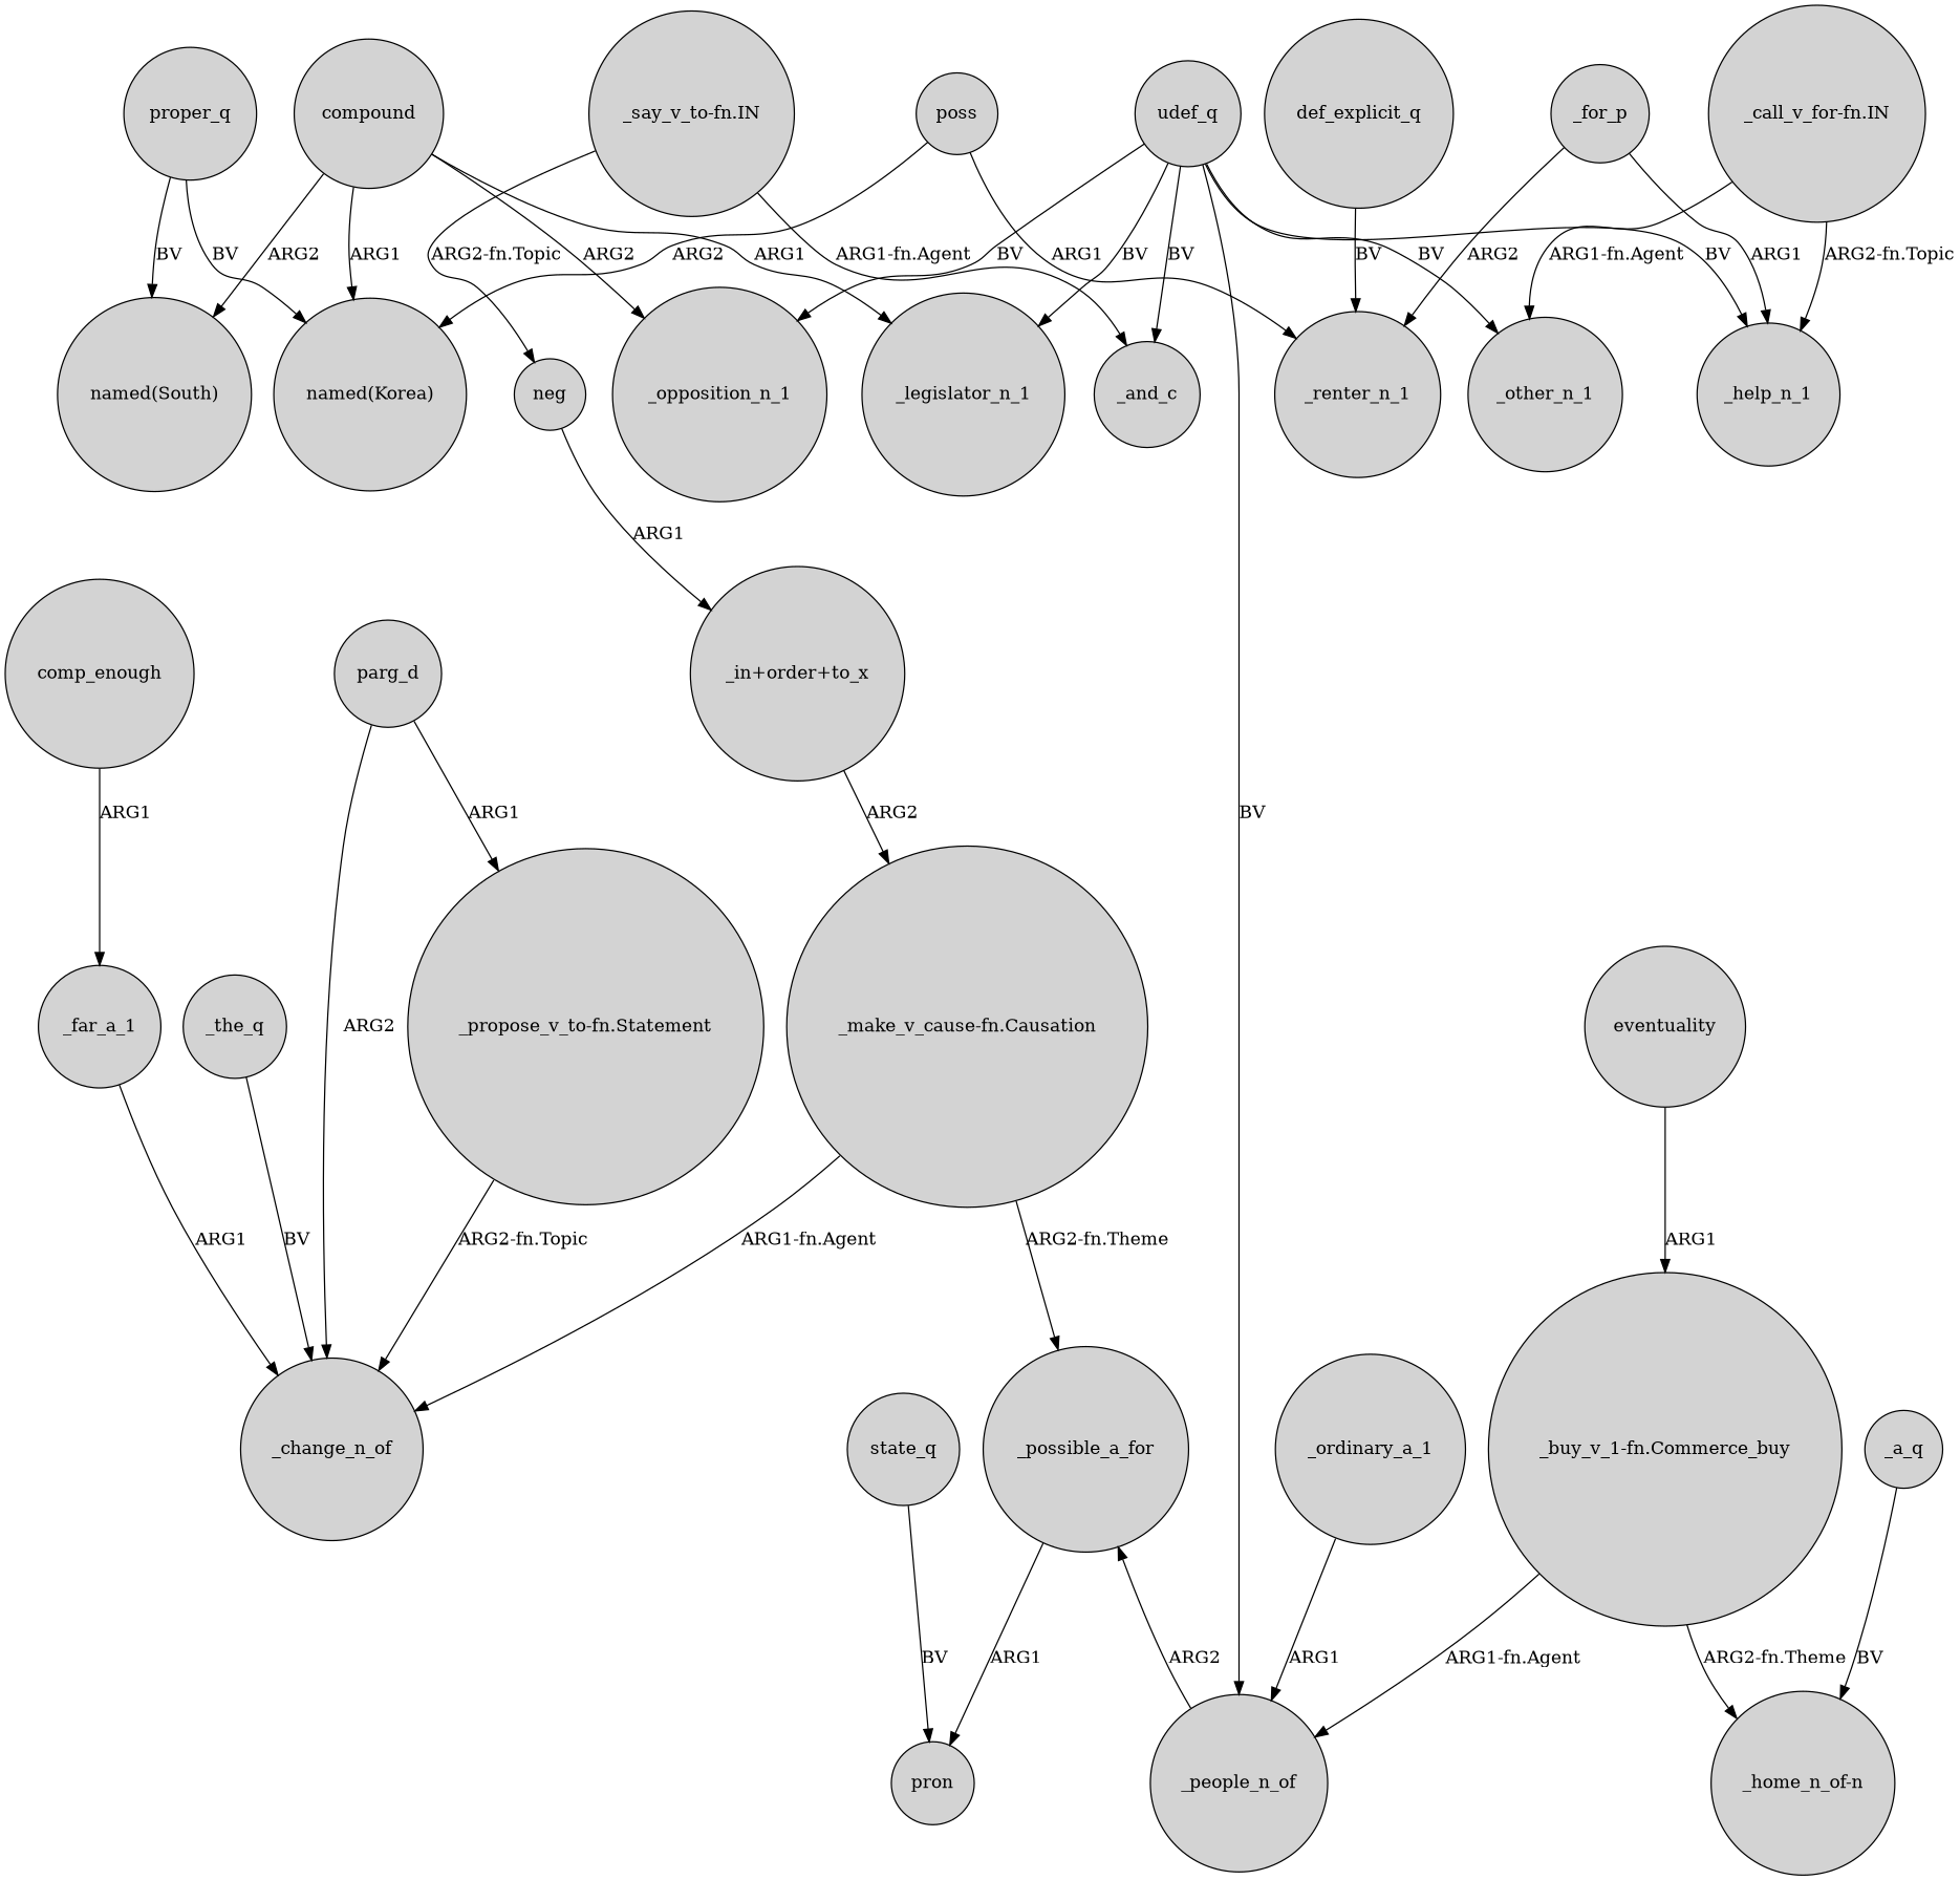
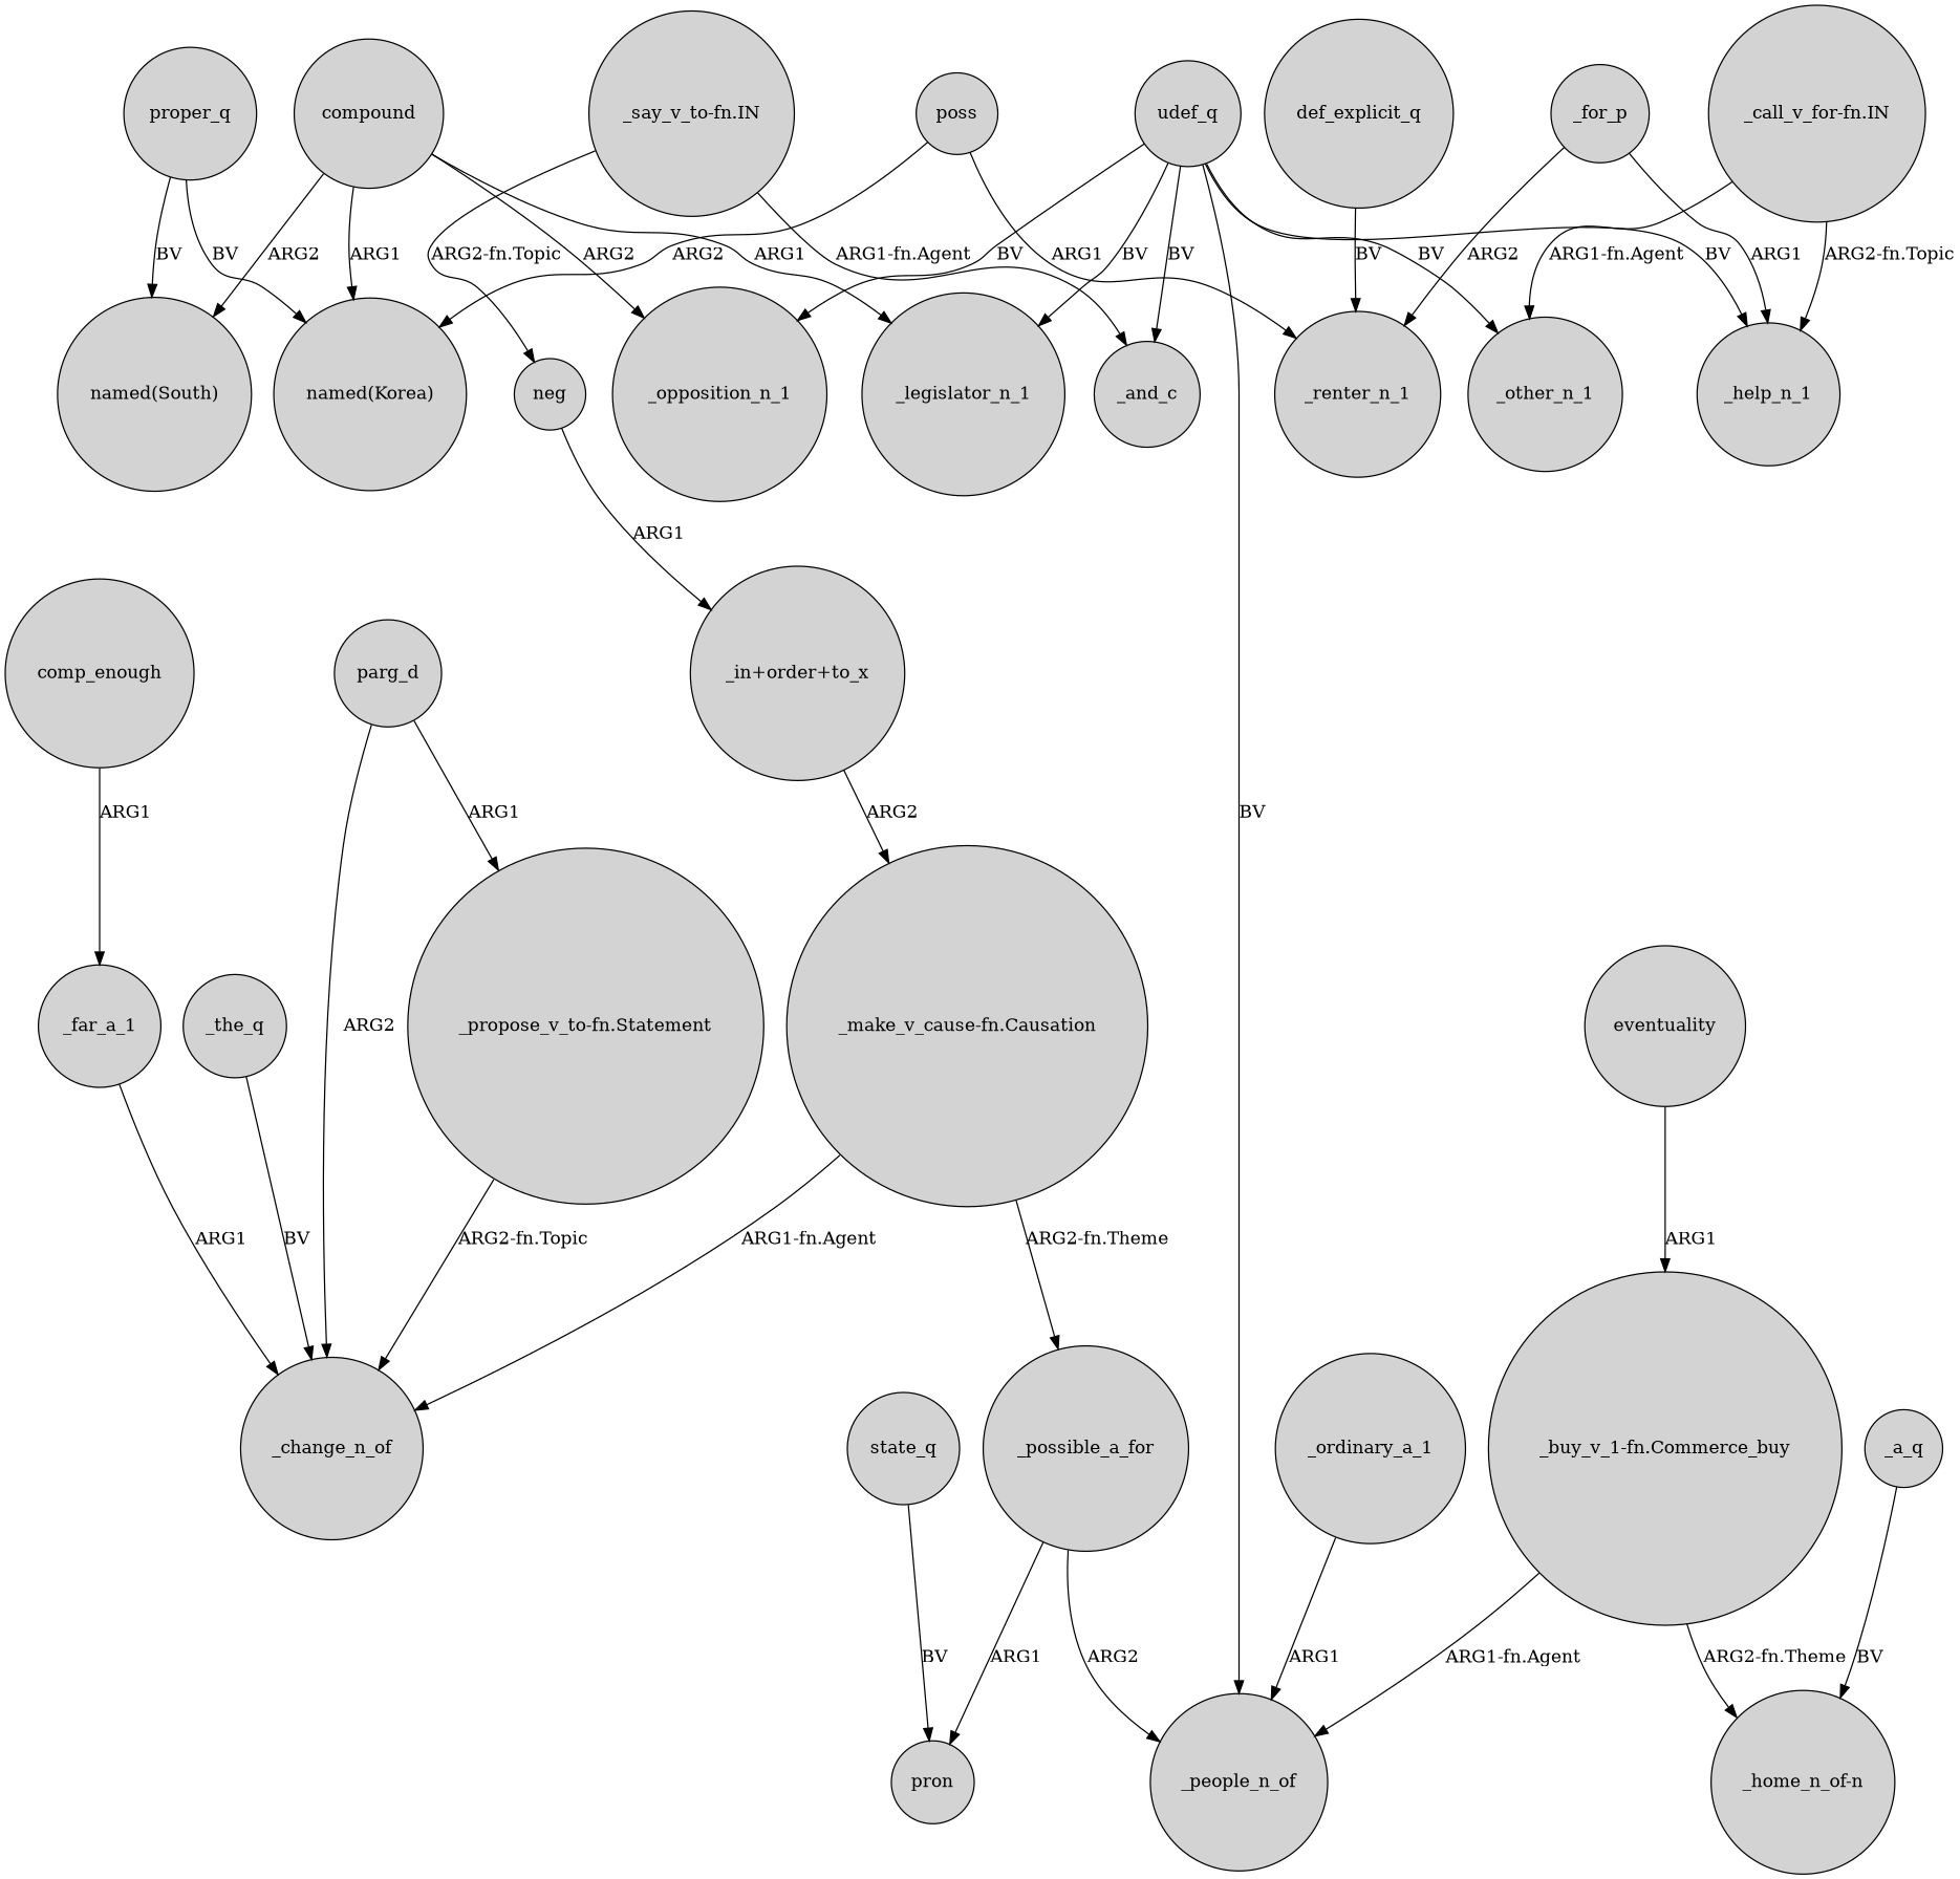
  digraph {
    node [shape=circle style=filled]
    parg_d
    _change_n_of
    "_propose_v_to-fn.Statement"
    compound
    "named(South)"
    _legislator_n_1
    _opposition_n_1
    "named(Korea)"
    "_in+order+to_x"
    "_make_v_cause-fn.Causation"
    _possible_a_for
    _people_n_of
    pron
    _ordinary_a_1
    "_say_v_to-fn.IN"
    _and_c
    neg
    _far_a_1
    _a_q
    "_home_n_of-n"
    udef_q
    _other_n_1
    _help_n_1
    "_call_v_for-fn.IN"
    "_buy_v_1-fn.Commerce_buy"
    poss
    _renter_n_1
    _for_p
    n29 [label=state_q]
    def_explicit_q
    proper_q
    eventuality
    comp_enough
    _the_q
    parg_d -> _change_n_of [label=ARG2]
    parg_d -> "_propose_v_to-fn.Statement" [label=ARG1]
    "_propose_v_to-fn.Statement" -> _change_n_of [label="ARG2-fn.Topic"]
    compound -> "named(South)" [label=ARG2]
    compound -> _legislator_n_1 [label=ARG1]
    compound -> _opposition_n_1 [label=ARG2]
    compound -> "named(Korea)" [label=ARG1]
    "_in+order+to_x" -> "_make_v_cause-fn.Causation" [label=ARG2]
    "_make_v_cause-fn.Causation" -> _change_n_of [label="ARG1-fn.Agent"]
    "_make_v_cause-fn.Causation" -> _possible_a_for [label="ARG2-fn.Theme"]
-   _people_n_of -> _possible_a_for [label=ARG2]
+   _possible_a_for -> _people_n_of [label=ARG2]
    _possible_a_for -> pron [label=ARG1]
    _ordinary_a_1 -> _people_n_of [label=ARG1]
    "_say_v_to-fn.IN" -> _and_c [label="ARG1-fn.Agent"]
    "_say_v_to-fn.IN" -> neg [label="ARG2-fn.Topic"]
    neg -> "_in+order+to_x" [label=ARG1]
    _far_a_1 -> _change_n_of [label=ARG1]
    _a_q -> "_home_n_of-n" [label=BV]
    udef_q -> _legislator_n_1 [label=BV]
    udef_q -> _opposition_n_1 [label=BV]
    udef_q -> _people_n_of [label=BV]
    udef_q -> _and_c [label=BV]
    udef_q -> _other_n_1 [label=BV]
    udef_q -> _help_n_1 [label=BV]
    "_call_v_for-fn.IN" -> _other_n_1 [label="ARG1-fn.Agent"]
    "_call_v_for-fn.IN" -> _help_n_1 [label="ARG2-fn.Topic"]
    "_buy_v_1-fn.Commerce_buy" -> _people_n_of [label="ARG1-fn.Agent"]
    "_buy_v_1-fn.Commerce_buy" -> "_home_n_of-n" [label="ARG2-fn.Theme"]
    poss -> "named(Korea)" [label=ARG2]
    poss -> _renter_n_1 [label=ARG1]
    _for_p -> _help_n_1 [label=ARG1]
    _for_p -> _renter_n_1 [label=ARG2]
    n29 -> pron [label=BV]
    def_explicit_q -> _renter_n_1 [label=BV]
    proper_q -> "named(South)" [label=BV]
    proper_q -> "named(Korea)" [label=BV]
    eventuality -> "_buy_v_1-fn.Commerce_buy" [label=ARG1]
    comp_enough -> _far_a_1 [label=ARG1]
    _the_q -> _change_n_of [label=BV]
  }
